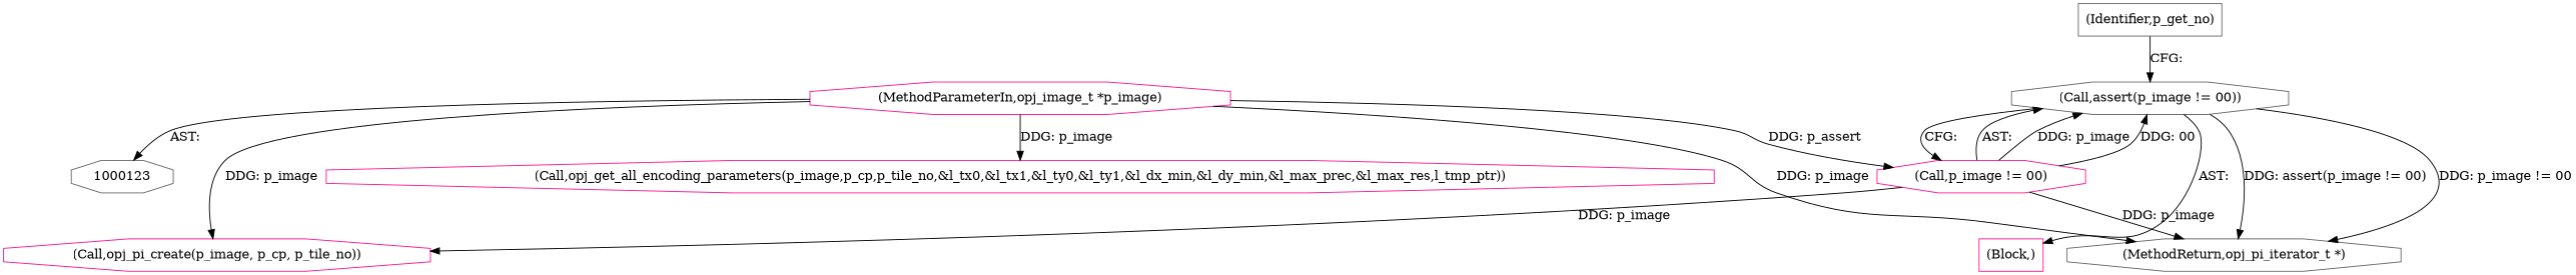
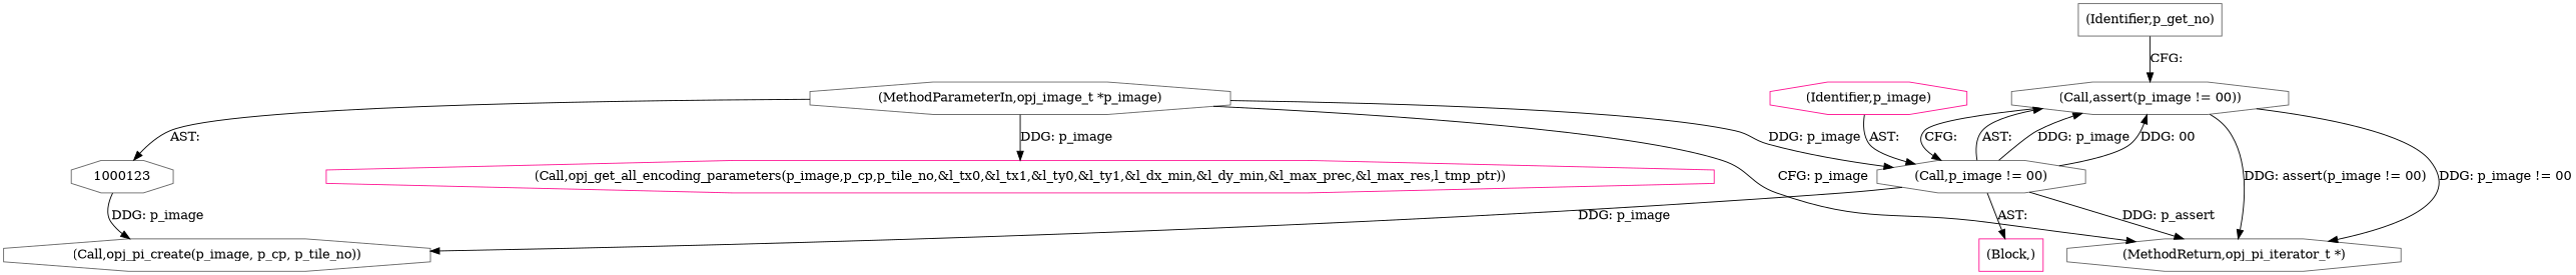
  digraph {
    node [color=gray40 shape=octagon]
    n1 [label="(Call,assert(p_image != 00))"]
-   n2 [color=deeppink label="(Call,p_image != 00)"]
+   n2 [label="(Call,p_image != 00)"]
    n3 [color=deeppink label="(Block,)" shape=box]
    n4 [label="(MethodReturn,opj_pi_iterator_t *)"]
-   n5 [color=deeppink label="(Call,opj_pi_create(p_image, p_cp, p_tile_no))"]
-   n6 [color=deeppink label="(MethodParameterIn,opj_image_t *p_image)"]
+   n5 [label="(Call,opj_pi_create(p_image, p_cp, p_tile_no))"]
+   n6 [label="(MethodParameterIn,opj_image_t *p_image)"]
    n7 [color=deeppink label="(Call,opj_get_all_encoding_parameters(p_image,p_cp,p_tile_no,&l_tx0,&l_tx1,&l_ty0,&l_ty1,&l_dx_min,&l_dy_min,&l_max_prec,&l_max_res,l_tmp_ptr))"]
    1000123
+   n9 [color=deeppink label="(Identifier,p_image)"]
    n10 [label="(Identifier,p_get_no)" shape=box]
    n1 -> n2 [label="CFG: "]
-   n1 -> n3 [label="AST: "]
+   n2 -> n3 [label="AST: "]
    n1 -> n4 [label="DDG: assert(p_image != 00)"]
    n1 -> n4 [label="DDG: p_image != 00"]
    n2 -> n1 [label="AST: "]
    n2 -> n1 [label="DDG: p_image"]
    n2 -> n1 [label="DDG: 00"]
-   n2 -> n4 [label="DDG: p_image"]
+   n2 -> n4 [label="DDG: p_assert"]
    n2 -> n5 [label="DDG: p_image"]
-   n6 -> n2 [label="DDG: p_assert"]
-   n6 -> n4 [label="DDG: p_image"]
-   n6 -> n5 [label="DDG: p_image"]
+   n6 -> n2 [label="DDG: p_image"]
+   n6 -> n4 [label="CFG: p_image"]
+   1000123 -> n5 [label="DDG: p_image"]
    n6 -> n7 [label="DDG: p_image"]
    n6 -> 1000123 [label="AST: "]
+   n9 -> n2 [label="AST: "]
    n10 -> n1 [label="CFG: "]
  }
